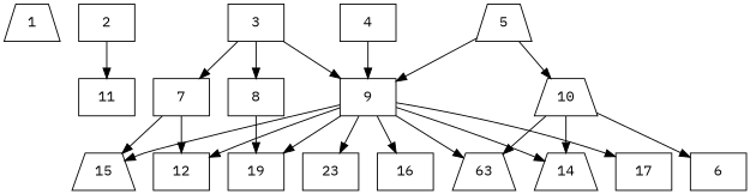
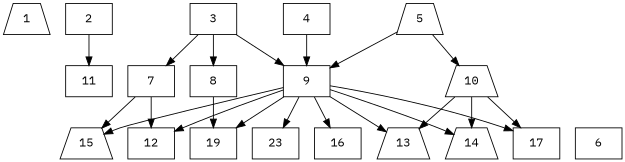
  digraph {
    fontname="IBM Plex Mono"
    node [alpha=0.11 fontname="IBM Plex Mono" shape=box]
    edge [fontname="IBM Plex Mono"]
    1 [alpha=0.08 expect_size=8407040 shape=trapezium]
    2 [expect_size=17379328]
    11 [expect_size=29327360]
    7 [expect_size=11527168]
    12 [alpha=0.08 expect_size=49281024]
    15 [alpha=0.16 expect_size=38847488 shape=trapezium]
    3 [alpha=0.05 expect_size=41177088]
    8 [alpha=0.02 expect_size=5602304]
    9 [alpha=0.19 expect_size=36470784]
    19 [alpha=0.04 expect_size=32029696]
-   13 [alpha=0.18 expect_size=29223936 shape=trapezium label=63]
+   13 [alpha=0.18 expect_size=29223936 shape=trapezium]
    14 [alpha=0.02 expect_size=41115648 shape=trapezium]
    16 [alpha=0.18 expect_size=43772928]
    17 [alpha=0.10 expect_size=47116288]
    n15 [alpha=0.15 expect_size=29789184 label=23]
    4 [alpha=0.19 expect_size=32332800]
    5 [alpha=0.02 expect_size=23410688 shape=trapezium]
    10 [alpha=0.04 expect_size=31438848 shape=trapezium]
    6 [alpha=0.01 expect_size=16483328]
    2 -> 11
    7 -> 12
    7 -> 15
    3 -> 7
    3 -> 8
    3 -> 9
    8 -> 19
    9 -> 12
    9 -> 15
    9 -> 19
    9 -> 13
    9 -> 14
    9 -> 16
    9 -> 17
    9 -> n15
    4 -> 9
    5 -> 9
    5 -> 10
    10 -> 13
    10 -> 14
-   10 -> 6
+   10 -> 17
  }
